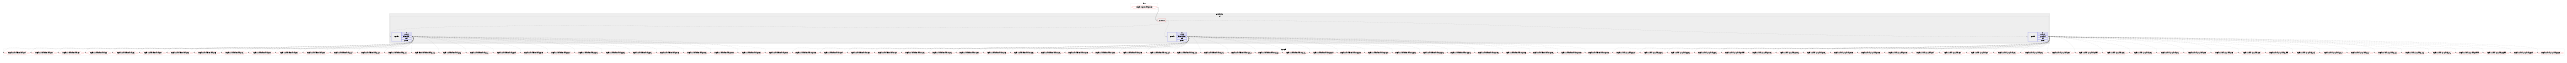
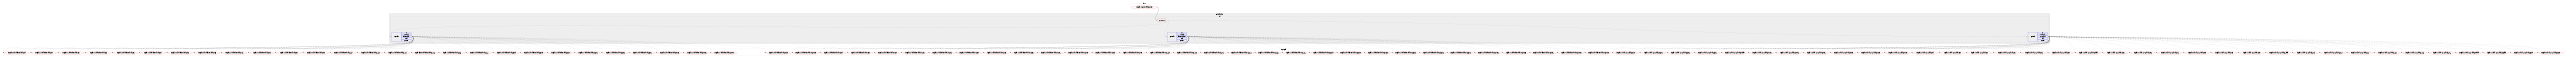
  digraph {
    compound=true
    concentrate=true
    fontname=Helvetica
    fontsize=10
    newrank=true
    rankdir=TB
    ranksep=1.5
    node [color=red fontname=Helvetica fontsize=10]
    edge [arrowhead=vee headport=w style=dotted tailport=e weight=100]
    n1 [label="portage://virtual/dist-kernel-5.10.181" width=4]
    n2 [color=blue label=<<TABLE BORDER="0" CELLBORDER="1" CELLSPACING="0" CELLPADDING="4" WIDTH="220"><TR><TD ROWSPAN="6" CELLPADDING="30">pack_dep</TD></TR><TR><TD WIDTH="110">no</TD></TR><TR><TD>sys-kernel</TD></TR><TR><TD>gentoo-kernel</TD></TR><TR><TD>tilde</TD></TR><TR><TD>5.10.181</TD></TR></TABLE>> shape=none]
    n3 [color=blue label=<<TABLE BORDER="0" CELLBORDER="1" CELLSPACING="0" CELLPADDING="4" WIDTH="220"><TR><TD ROWSPAN="6" CELLPADDING="30">pack_dep</TD></TR><TR><TD WIDTH="110">no</TD></TR><TR><TD>sys-kernel</TD></TR><TR><TD>gentoo-kernel-bin</TD></TR><TR><TD>tilde</TD></TR><TR><TD>5.10.181</TD></TR></TABLE>> shape=none]
    n4 [color=blue label=<<TABLE BORDER="0" CELLBORDER="1" CELLSPACING="0" CELLPADDING="4" WIDTH="220"><TR><TD ROWSPAN="6" CELLPADDING="30">pack_dep</TD></TR><TR><TD WIDTH="110">no</TD></TR><TR><TD>sys-kernel</TD></TR><TR><TD>vanilla-kernel</TD></TR><TR><TD>tilde</TD></TR><TR><TD>5.10.181</TD></TR></TABLE>> shape=none]
    n5 [label=<<TABLE BORDER="0" CELLBORDER="1" CELLSPACING="0" CELLPADDING="4"><TR><TD CELLPADDING="10">any_of_group</TD></TR></TABLE>> shape=none]
    n6 [label="portage://sys-kernel/gentoo-kernel-5.10.181" width=4]
-   n7 [label="portage://sys-kernel/gentoo-kernel-5.10.182" width=4]
    n8 [label="portage://sys-kernel/gentoo-kernel-5.10.183" width=4]
    n9 [label="portage://sys-kernel/gentoo-kernel-5.10.185" width=4]
    n10 [label="portage://sys-kernel/gentoo-kernel-5.10.186" width=4]
    n11 [label="portage://sys-kernel/gentoo-kernel-5.15.114" width=4]
    n12 [label="portage://sys-kernel/gentoo-kernel-5.15.115" width=4]
    n13 [label="portage://sys-kernel/gentoo-kernel-5.15.116" width=4]
    n14 [label="portage://sys-kernel/gentoo-kernel-5.15.117" width=4]
    n15 [label="portage://sys-kernel/gentoo-kernel-5.15.118" width=4]
    n16 [label="portage://sys-kernel/gentoo-kernel-5.15.119" width=4]
    n17 [label="portage://sys-kernel/gentoo-kernel-5.4.244" width=4]
    n18 [label="portage://sys-kernel/gentoo-kernel-5.4.245" width=4]
    n19 [label="portage://gentoo-kernel/gentoo-kernel-5.4.246" width=4]
    n20 [label="portage://sys-kernel/gentoo-kernel-5.4.247" width=4]
    n21 [label="portage://sys-kernel/gentoo-kernel-5.4.248" width=4]
    n22 [label="portage://sys-kernel/gentoo-kernel-5.4.249" width=4]
    n23 [label="portage://sys-kernel/gentoo-kernel-6.1.31" width=4]
    n24 [label="portage://sys-kernel/gentoo-kernel-6.1.32" width=4]
    n25 [label="portage://sys-kernel/gentoo-kernel-6.1.33" width=4]
    n26 [label="portage://sys-kernel/gentoo-kernel-6.1.34" width=4]
    n27 [label="portage://sys-kernel/gentoo-kernel-6.1.35" width=4]
    n28 [label="portage://sys-kernel/gentoo-kernel-6.1.36" width=4]
    n29 [label="portage://sys-kernel/gentoo-kernel-6.3.10" width=4]
    n30 [label="portage://sys-kernel/gentoo-kernel-6.3.5" width=4]
    n31 [label="portage://sys-kernel/gentoo-kernel-6.3.6" width=4]
    n32 [label="portage://sys-kernel/gentoo-kernel-6.3.7" width=4]
    n33 [label="portage://sys-kernel/gentoo-kernel-6.3.8" width=4]
    n34 [label="portage://sys-kernel/gentoo-kernel-6.3.9" width=4]
    n35 [label="portage://sys-kernel/gentoo-kernel-bin-5.10.181" width=4]
    n36 [label="portage://sys-kernel/gentoo-kernel-bin-5.10.182" width=4]
    n37 [label="portage://sys-kernel/gentoo-kernel-bin-5.10.183" width=4]
    n38 [label="portage://sys-kernel/gentoo-kernel-bin-5.10.184" width=4]
    n39 [label="portage://sys-kernel/gentoo-kernel-bin-5.10.185" width=4]
    n40 [label="portage://sys-kernel/gentoo-kernel-bin-5.10.186" width=4]
    n41 [label="portage://sys-kernel/gentoo-kernel-bin-5.15.114" width=4]
    n42 [label="portage://sys-kernel/gentoo-kernel-bin-5.15.115" width=4]
    n43 [label="portage://sys-kernel/gentoo-kernel-bin-5.15.116" width=4]
    n44 [label="portage://sys-kernel/gentoo-kernel-bin-5.15.117" width=4]
    n45 [label="portage://sys-kernel/gentoo-kernel-bin-5.15.118" width=4]
    n46 [label="portage://sys-kernel/gentoo-kernel-bin-5.15.119" width=4]
    n47 [label="portage://sys-kernel/gentoo-kernel-bin-5.4.244" width=4]
    n48 [label="portage://sys-kernel/gentoo-kernel-bin-5.4.245" width=4]
    n49 [label="portage://sys-kernel/gentoo-kernel-bin-5.4.246" width=4]
    n50 [label="portage://sys-kernel/gentoo-kernel-bin-5.4.247" width=4]
    n51 [label="portage://sys-kernel/gentoo-kernel-bin-5.4.248" width=4]
    n52 [label="portage://sys-kernel/gentoo-kernel-bin-5.4.249" width=4]
    n53 [label="portage://sys-kernel/gentoo-kernel-bin-6.1.31" width=4]
    n54 [label="portage://sys-kernel/gentoo-kernel-bin-6.1.32" width=4]
    n55 [label="portage://sys-kernel/gentoo-kernel-bin-6.1.33" width=4]
    n56 [label="portage://sys-kernel/gentoo-kernel-bin-6.1.34" width=4]
    n57 [label="portage://sys-kernel/gentoo-kernel-bin-6.1.35" width=4]
    n58 [label="portage://sys-kernel/gentoo-kernel-bin-6.1.36" width=4]
    n59 [label="portage://sys-kernel/gentoo-kernel-bin-6.3.10" width=4]
    n60 [label="portage://sys-kernel/gentoo-kernel-bin-6.3.5" width=4]
    n61 [label="portage://sys-kernel/gentoo-kernel-bin-6.3.6" width=4]
    n62 [label="portage://sys-kernel/gentoo-kernel-bin-6.3.7" width=4]
    n63 [label="portage://sys-kernel/gentoo-kernel-bin-6.3.8" width=4]
    n64 [label="portage://sys-kernel/gentoo-kernel-bin-6.3.9" width=4]
    n65 [label="portage://sys-kernel/vanilla-kernel-5.10.181" width=4]
    n66 [label="portage://sys-kernel/vanilla-kernel-5.10.182" width=4]
    n67 [label="portage://sys-kernel/vanilla-kernel-5.10.183" width=4]
    n68 [label="portage://sys-kernel/vanilla-kernel-5.10.184" width=4]
    n69 [label="portage://sys-kernel/vanilla-kernel-5.10.185" width=4]
    n70 [label="portage://sys-kernel/vanilla-kernel-5.10.186" width=4]
    n71 [label="portage://sys-kernel/vanilla-kernel-5.10.9999" width=4]
    n72 [label="portage://sys-kernel/vanilla-kernel-5.15.114" width=4]
    n73 [label="portage://sys-kernel/vanilla-kernel-5.15.115" width=4]
    n74 [label="portage://sys-kernel/vanilla-kernel-5.15.116" width=4]
    n75 [label="portage://sys-kernel/vanilla-kernel-5.15.117" width=4]
    n76 [label="portage://sys-kernel/vanilla-kernel-5.15.118" width=4]
    n77 [label="portage://sys-kernel/vanilla-kernel-5.15.119" width=4]
    n78 [label="portage://sys-kernel/vanilla-kernel-5.15.9999" width=4]
    n79 [label="portage://sys-kernel/vanilla-kernel-5.19.9999" width=4]
    n80 [label="portage://sys-kernel/vanilla-kernel-5.4.244" width=4]
    n81 [label="portage://sys-kernel/vanilla-kernel-5.4.245" width=4]
    n82 [label="portage://sys-kernel/vanilla-kernel-5.4.246" width=4]
    n83 [label="portage://sys-kernel/vanilla-kernel-5.4.247" width=4]
    n84 [label="portage://sys-kernel/vanilla-kernel-5.4.248" width=4]
    n85 [label="portage://sys-kernel/vanilla-kernel-5.4.249" width=4]
    n86 [label="portage://sys-kernel/vanilla-kernel-5.4.9999" width=4]
    n87 [label="portage://sys-kernel/vanilla-kernel-6.1.31" width=4]
    n88 [label="portage://sys-kernel/vanilla-kernel-6.1.32" width=4]
    n89 [label="portage://sys-kernel/vanilla-kernel-6.1.33" width=4]
    n90 [label="portage://sys-kernel/vanilla-kernel-6.1.34" width=4]
    n91 [label="portage://sys-kernel/vanilla-kernel-6.1.35" width=4]
    n92 [label="portage://sys-kernel/vanilla-kernel-6.1.36" width=4]
    n93 [label="portage://sys-kernel/vanilla-kernel-6.1.9999" width=4]
    n94 [label="portage://sys-kernel/vanilla-kernel-6.3.10" width=4]
    n95 [label="portage://sys-kernel/vanilla-kernel-6.3.5" width=4]
    n96 [label="portage://sys-kernel/vanilla-kernel-6.3.6" width=4]
    n97 [label="portage://sys-kernel/vanilla-kernel-6.3.7" width=4]
    n98 [label="portage://sys-kernel/vanilla-kernel-6.3.8" width=4]
    n99 [label="portage://sys-kernel/vanilla-kernel-6.3.9" width=4]
    subgraph cluster_1 {
      color=gray
      label=<<i>ebuild</i>>
      rank=same
      n1
    }
    subgraph cluster_2 {
      color=gray
      label=<<i>dependencies</i>>
      subgraph cluster_3 {
        color=gray
        fillcolor="#eeeeee"
        label=<<i>compile</i>>
        style=filled
      }
      subgraph cluster_4 {
        color=gray
        fillcolor="#eeeeee"
        label=<<i>compile and run</i>>
        style=filled
      }
      subgraph cluster_5 {
        color=gray
        fillcolor="#eeeeee"
        label=<<i>run</i>>
        style=filled
        subgraph sub_6 {
          color=gray
          fillcolor="#eeeeee"
          label=<<i>run</i>>
          style=filled
          n5
          subgraph sub_7 {
            color=gray
            fillcolor="#eeeeee"
            label=<<i>run</i>>
            style=filled
            n2
          }
          subgraph sub_8 {
            color=gray
            fillcolor="#eeeeee"
            label=<<i>run</i>>
            style=filled
            n3
          }
          subgraph sub_9 {
            color=gray
            fillcolor="#eeeeee"
            label=<<i>run</i>>
            style=filled
            n4
          }
        }
      }
    }
    subgraph cluster_10 {
      color=gray
      label=<<i>candidates</i>>
      rank=same
      subgraph sub_11 {
        color=black
        label=<<i>candidates</i>>
        nodesep=1
        rank=same
        n6
-       n7
        n8
        n9
        n10
        n11
        n12
        n13
        n14
        n15
        n16
        n17
        n18
        n19
        n20
        n21
        n22
        n23
        n24
        n25
        n26
        n27
        n28
        n29
        n30
        n31
        n32
        n33
        n34
      }
      subgraph sub_12 {
        color=black
        label=<<i>candidates</i>>
        nodesep=1
        rank=same
        n35
        n36
        n37
        n38
        n39
        n40
        n41
        n42
        n43
        n44
        n45
        n46
        n47
        n48
        n49
        n50
        n51
        n52
        n53
        n54
        n55
        n56
        n57
        n58
        n59
        n60
        n61
        n62
        n63
        n64
      }
      subgraph sub_13 {
        color=black
        label=<<i>candidates</i>>
        nodesep=1
        rank=same
        n65
        n66
        n67
        n68
        n69
        n70
        n71
        n72
        n73
        n74
        n75
        n76
        n77
        n78
        n79
        n80
        n81
        n82
        n83
        n84
        n85
        n86
        n87
        n88
        n89
        n90
        n91
        n92
        n93
        n94
        n95
        n96
        n97
        n98
        n99
      }
    }
    n1 -> n5 [arrowhead=odot style=solid weight=20]
    n2 -> n6
-   n2 -> n7
    n2 -> n8
    n2 -> n9
    n2 -> n10
    n2 -> n11
    n2 -> n12
    n2 -> n13
    n2 -> n14
    n2 -> n15
    n2 -> n16
    n2 -> n17
    n2 -> n18
    n2 -> n19
    n2 -> n20
    n2 -> n21
    n2 -> n22
    n2 -> n23
    n2 -> n24
    n2 -> n25
    n2 -> n26
    n2 -> n27
    n2 -> n28
    n2 -> n29
    n2 -> n30
    n2 -> n31
    n2 -> n32
    n2 -> n33
    n2 -> n34
    n3 -> n35
    n3 -> n36
    n3 -> n37
    n3 -> n38
    n3 -> n39
    n3 -> n40
    n3 -> n41
    n3 -> n42
    n3 -> n43
    n3 -> n44
    n3 -> n45
    n3 -> n46
    n3 -> n47
    n3 -> n48
    n3 -> n49
    n3 -> n50
    n3 -> n51
    n3 -> n52
    n3 -> n53
    n3 -> n54
    n3 -> n55
    n3 -> n56
    n3 -> n57
    n3 -> n58
    n3 -> n59
    n3 -> n60
    n3 -> n61
    n3 -> n62
    n3 -> n63
    n3 -> n64
    n4 -> n65
    n4 -> n66
    n4 -> n67
    n4 -> n68
    n4 -> n69
    n4 -> n70
    n4 -> n71
    n4 -> n72
    n4 -> n73
    n4 -> n74
    n4 -> n75
    n4 -> n76
    n4 -> n77
    n4 -> n78
    n4 -> n79
    n4 -> n80
    n4 -> n81
    n4 -> n82
    n4 -> n83
    n4 -> n84
    n4 -> n85
    n4 -> n86
    n4 -> n87
    n4 -> n88
    n4 -> n89
    n4 -> n90
    n4 -> n91
    n4 -> n92
    n4 -> n93
    n4 -> n94
    n4 -> n95
    n4 -> n96
    n4 -> n97
    n4 -> n98
    n4 -> n99
    n5 -> n2 [arrowhead=oinv weight=20]
    n5 -> n3 [arrowhead=oinv weight=20]
    n5 -> n4 [arrowhead=oinv weight=20]
  }
